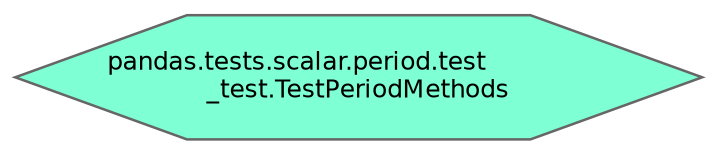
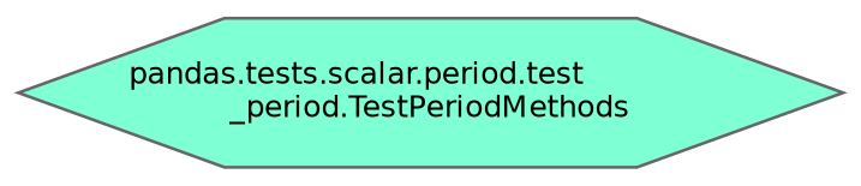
  digraph {
    rankdir=LR
-   n1 [color=grey40 fillcolor=aquamarine fontname=Helvetica fontsize=10 height=0.2 label="pandas.tests.scalar.period.test\l_test.TestPeriodMethods" shape=hexagon style=filled width=0.4]
+   n1 [color=grey40 fillcolor=aquamarine fontname=Helvetica fontsize=10 height=0.2 label="pandas.tests.scalar.period.test\l_period.TestPeriodMethods" shape=hexagon style=filled width=0.4]
  }
